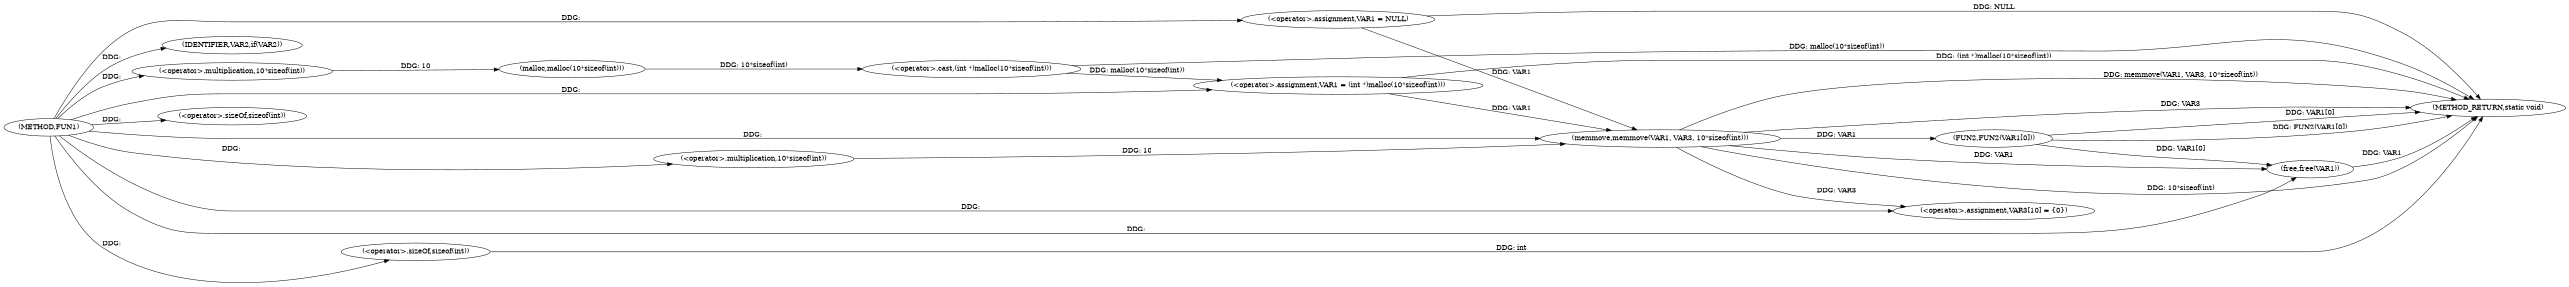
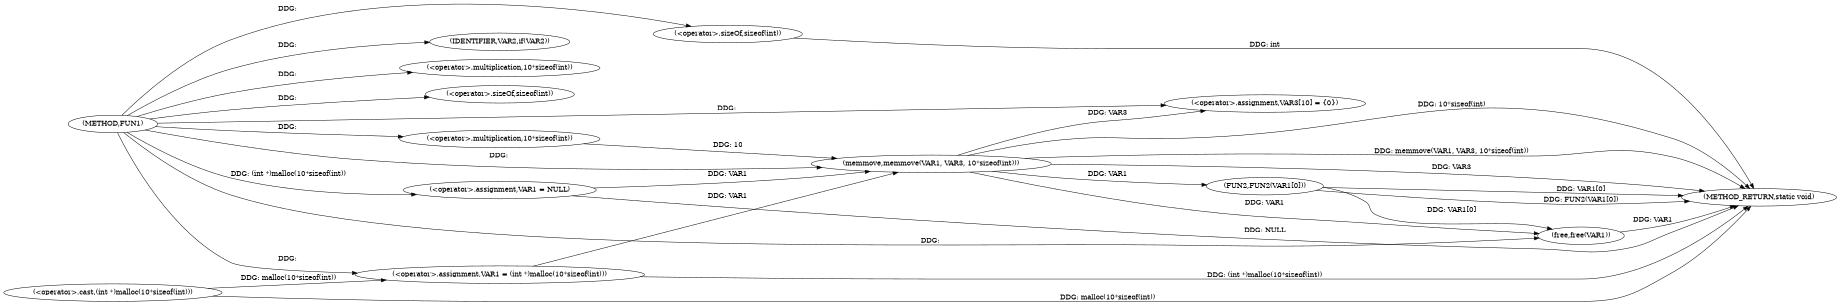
  digraph {
    rankdir=LR
    n1 [label="(METHOD,FUN1)"]
    n2 [label="(<operator>.assignment,VAR1 = NULL)"]
    n3 [label="(IDENTIFIER,VAR2,if(VAR2))"]
    n4 [label="(<operator>.assignment,VAR1 = (int *)malloc(10*sizeof(int)))"]
    n5 [label="(<operator>.multiplication,10*sizeof(int))"]
    n6 [label="(<operator>.sizeOf,sizeof(int))"]
    n7 [label="(<operator>.assignment,VAR3[10] = {0})"]
    n8 [label="(memmove,memmove(VAR1, VAR3, 10*sizeof(int)))"]
    n9 [label="(<operator>.multiplication,10*sizeof(int))"]
    n10 [label="(<operator>.sizeOf,sizeof(int))"]
    n11 [label="(free,free(VAR1))"]
    n12 [label="(METHOD_RETURN,static void)"]
-   n13 [label="(malloc,malloc(10*sizeof(int)))"]
    n14 [label="(FUN2,FUN2(VAR1[0]))"]
    n15 [label="(<operator>.cast,(int *)malloc(10*sizeof(int)))"]
-   n1 -> n2 [label="DDG: "]
+   n1 -> n2 [label="DDG: (int *)malloc(10*sizeof(int))"]
    n1 -> n3 [label="DDG: "]
    n1 -> n4 [label="DDG: "]
    n1 -> n5 [label="DDG: "]
    n1 -> n6 [label="DDG: "]
    n1 -> n7 [label="DDG: "]
    n1 -> n8 [label="DDG: "]
    n1 -> n9 [label="DDG: "]
    n1 -> n10 [label="DDG: "]
    n1 -> n11 [label="DDG: "]
    n2 -> n8 [label="DDG: VAR1"]
    n2 -> n12 [label="DDG: NULL"]
    n4 -> n8 [label="DDG: VAR1"]
    n4 -> n12 [label="DDG: (int *)malloc(10*sizeof(int))"]
-   n5 -> n13 [label="DDG: 10"]
    n8 -> n7 [label="DDG: VAR3"]
    n8 -> n11 [label="DDG: VAR1"]
    n8 -> n12 [label="DDG: 10*sizeof(int)"]
    n8 -> n12 [label="DDG: memmove(VAR1, VAR3, 10*sizeof(int))"]
    n8 -> n12 [label="DDG: VAR3"]
    n8 -> n14 [label="DDG: VAR1"]
    n9 -> n8 [label="DDG: 10"]
    n10 -> n12 [label="DDG: int"]
    n11 -> n12 [label="DDG: VAR1"]
-   n13 -> n15 [label="DDG: 10*sizeof(int)"]
    n14 -> n11 [label="DDG: VAR1[0]"]
    n14 -> n12 [label="DDG: VAR1[0]"]
    n14 -> n12 [label="DDG: FUN2(VAR1[0])"]
    n15 -> n4 [label="DDG: malloc(10*sizeof(int))"]
    n15 -> n12 [label="DDG: malloc(10*sizeof(int))"]
  }
